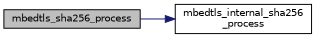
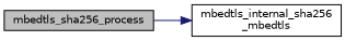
  digraph {
    rankdir=LR
    node [color=black fontname=Helvetica fontsize=10 shape=record style=filled]
    n1 [fillcolor=grey75 fontcolor=black height=0.2 label=mbedtls_sha256_process width=0.4]
-   n2 [fillcolor=white height=0.2 label="mbedtls_internal_sha256\l_process" width=0.4]
+   n2 [fillcolor=white height=0.2 label="mbedtls_internal_sha256\l_mbedtls" width=0.4]
    n1 -> n2 [color=midnightblue fontname=Helvetica fontsize=10 labelfontname=Helvetica labelfontsize=10 style=solid]
  }
